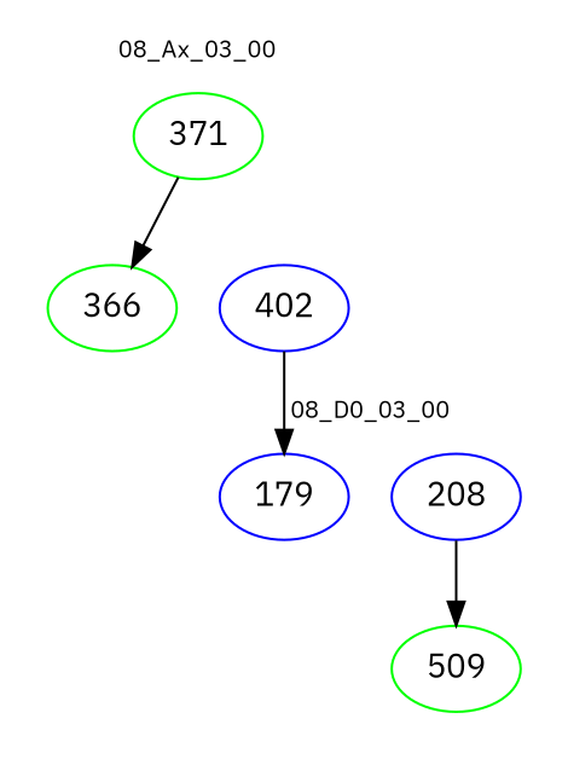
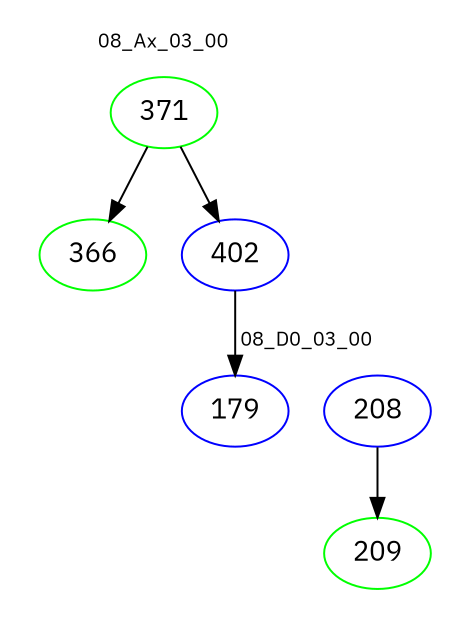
  digraph {
    fontname="IBM Plex Sans"
    node [color=green fontname="IBM Plex Sans"]
    edge [color=black fontname="IBM Plex Sans"]
    n1 [label=371]
    n2 [label=366]
    n3 [color=blue label=402]
    n4 [color=blue label=208]
    n5 [color=blue label=179]
-   n6 [label=509]
+   n6 [label=209]
    subgraph cluster_1 {
      color=white
      fontsize=10
      label="08_Ax_03_00"
      n1
      n2
      n3
    }
    subgraph cluster_2 {
      color=white
      fontsize=10
      label="08_D0_03_00"
      n4
      n5
      n6
    }
    n1 -> n2
+   n1 -> n3
    n3 -> n5
    n4 -> n6
  }
